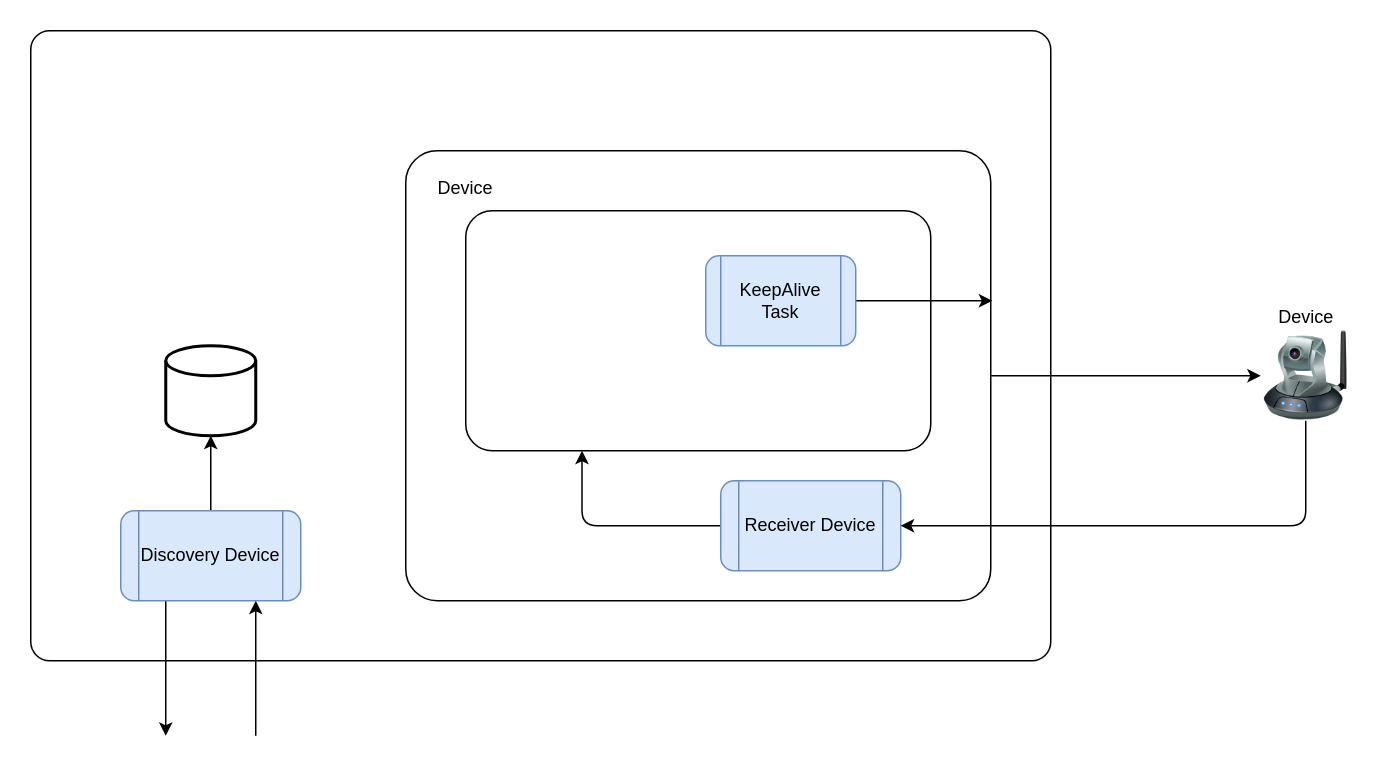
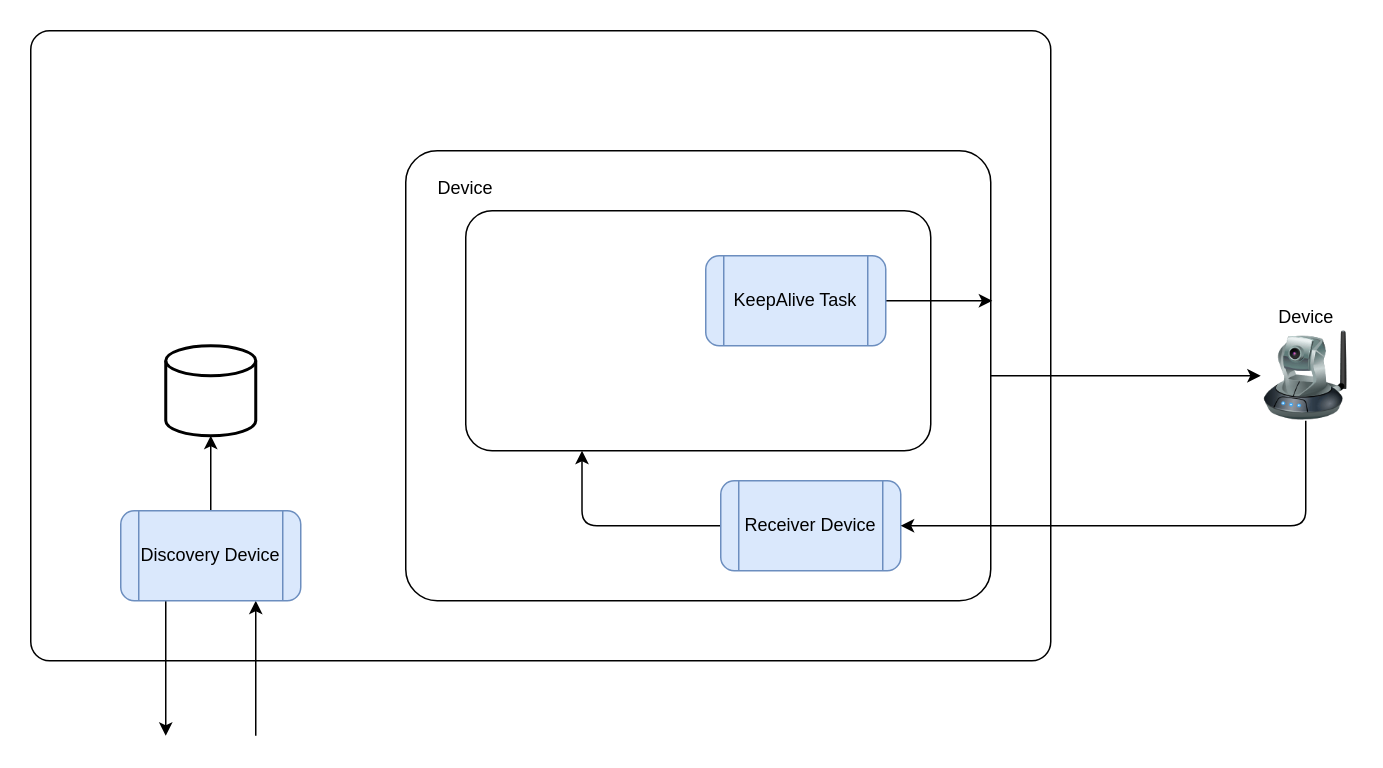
  <mxCell id="0" />
  <mxCell id="1" parent="0" />
  <mxCell id="2" value="" style="rounded=1;arcSize=3;whiteSpace=wrap;html=1;align=center;fillColor=none;" vertex="1" parent="1"><mxGeometry x="20" y="20" width="680" height="420" as="geometry" /></mxCell>
  <mxCell id="3" style="edgeStyle=orthogonalEdgeStyle;rounded=1;orthogonalLoop=1;jettySize=auto;html=1;exitX=0.25;exitY=1;exitDx=0;exitDy=0;" edge="1" parent="1" source="6"><mxGeometry relative="1" as="geometry"><mxPoint x="110" y="490" as="targetPoint" /><Array as="points"><mxPoint x="110" y="490" /></Array></mxGeometry></mxCell>
  <mxCell id="4" style="edgeStyle=orthogonalEdgeStyle;rounded=1;orthogonalLoop=1;jettySize=auto;html=1;exitX=0.75;exitY=1;exitDx=0;exitDy=0;startArrow=classic;startFill=1;endArrow=none;endFill=0;" edge="1" parent="1" source="6"><mxGeometry relative="1" as="geometry"><mxPoint x="170" y="490" as="targetPoint" /></mxGeometry></mxCell>
  <mxCell id="5" style="edgeStyle=orthogonalEdgeStyle;rounded=1;orthogonalLoop=1;jettySize=auto;html=1;exitX=0.5;exitY=0;exitDx=0;exitDy=0;entryX=0.5;entryY=1;entryDx=0;entryDy=0;entryPerimeter=0;startArrow=none;startFill=0;endArrow=classic;endFill=1;" edge="1" parent="1" source="6" target="17"><mxGeometry relative="1" as="geometry" /></mxCell>
  <mxCell id="6" value="Discovery Device" style="shape=process;whiteSpace=wrap;html=1;backgroundOutline=1;rounded=1;labelBackgroundColor=none;fillColor=#dae8fc;strokeColor=#6c8ebf;" vertex="1" parent="1"><mxGeometry x="80" y="340" width="120" height="60" as="geometry" /></mxCell>
  <mxCell id="7" value="" style="edgeStyle=orthogonalEdgeStyle;rounded=1;orthogonalLoop=1;jettySize=auto;html=1;entryX=0;entryY=0.5;entryDx=0;entryDy=0;" edge="1" parent="1" source="8" target="16"><mxGeometry relative="1" as="geometry"><mxPoint x="820" y="250" as="targetPoint" /></mxGeometry></mxCell>
  <mxCell id="8" value="" style="rounded=1;whiteSpace=wrap;html=1;labelBackgroundColor=none;fillColor=none;arcSize=7;" vertex="1" parent="1"><mxGeometry x="270" y="100" width="390" height="300" as="geometry" /></mxCell>
  <mxCell id="9" value="" style="rounded=1;whiteSpace=wrap;html=1;labelBackgroundColor=none;fillColor=none;arcSize=11;" vertex="1" parent="1"><mxGeometry x="310" y="140" width="310" height="160" as="geometry" /></mxCell>
  <mxCell id="10" style="edgeStyle=orthogonalEdgeStyle;rounded=1;orthogonalLoop=1;jettySize=auto;html=1;startArrow=none;startFill=0;endArrow=classic;endFill=1;exitX=1;exitY=0.5;exitDx=0;exitDy=0;" edge="1" parent="1" source="11"><mxGeometry relative="1" as="geometry"><mxPoint x="661" y="200" as="targetPoint" /><Array as="points"><mxPoint x="661" y="200" /></Array></mxGeometry></mxCell>
- <mxCell id="11" value="KeepAlive Task" style="shape=process;whiteSpace=wrap;html=1;backgroundOutline=1;rounded=1;labelBackgroundColor=none;fillColor=#dae8fc;strokeColor=#6c8ebf;" vertex="1" parent="1"><mxGeometry x="470" y="170" width="100" height="60" as="geometry" /></mxCell>
+ <mxCell id="11" value="KeepAlive Task" style="shape=process;whiteSpace=wrap;html=1;backgroundOutline=1;rounded=1;labelBackgroundColor=none;fillColor=#dae8fc;strokeColor=#6c8ebf;" vertex="1" parent="1"><mxGeometry x="470" y="170" width="120" height="60" as="geometry" /></mxCell>
  <mxCell id="12" style="edgeStyle=orthogonalEdgeStyle;rounded=1;orthogonalLoop=1;jettySize=auto;html=1;entryX=0.25;entryY=1;entryDx=0;entryDy=0;exitX=0;exitY=0.5;exitDx=0;exitDy=0;" edge="1" parent="1" source="13" target="9"><mxGeometry relative="1" as="geometry" /></mxCell>
  <mxCell id="13" value="Receiver Device" style="shape=process;whiteSpace=wrap;html=1;backgroundOutline=1;rounded=1;labelBackgroundColor=none;fillColor=#dae8fc;strokeColor=#6c8ebf;" vertex="1" parent="1"><mxGeometry x="480" y="320" width="120" height="60" as="geometry" /></mxCell>
  <mxCell id="14" value="Device" style="text;html=1;strokeColor=none;fillColor=none;align=center;verticalAlign=middle;whiteSpace=wrap;rounded=0;labelBackgroundColor=none;" vertex="1" parent="1"><mxGeometry x="280" y="110" width="60" height="30" as="geometry" /></mxCell>
  <mxCell id="15" style="edgeStyle=orthogonalEdgeStyle;rounded=1;orthogonalLoop=1;jettySize=auto;html=1;entryX=1;entryY=0.5;entryDx=0;entryDy=0;exitX=0.5;exitY=1;exitDx=0;exitDy=0;" edge="1" parent="1" source="16" target="13"><mxGeometry relative="1" as="geometry" /></mxCell>
  <mxCell id="16" value="Device" style="image;html=1;image=img/lib/clip_art/networking/Ip_Camera_128x128.png;rounded=1;labelBackgroundColor=none;fillColor=none;labelPosition=center;verticalLabelPosition=top;align=center;verticalAlign=bottom;" vertex="1" parent="1"><mxGeometry x="840" y="220" width="60" height="60" as="geometry" /></mxCell>
  <mxCell id="17" value="" style="strokeWidth=2;html=1;shape=mxgraph.flowchart.database;whiteSpace=wrap;rounded=1;labelBackgroundColor=none;fillColor=none;" vertex="1" parent="1"><mxGeometry x="110" y="230" width="60" height="60" as="geometry" /></mxCell>
